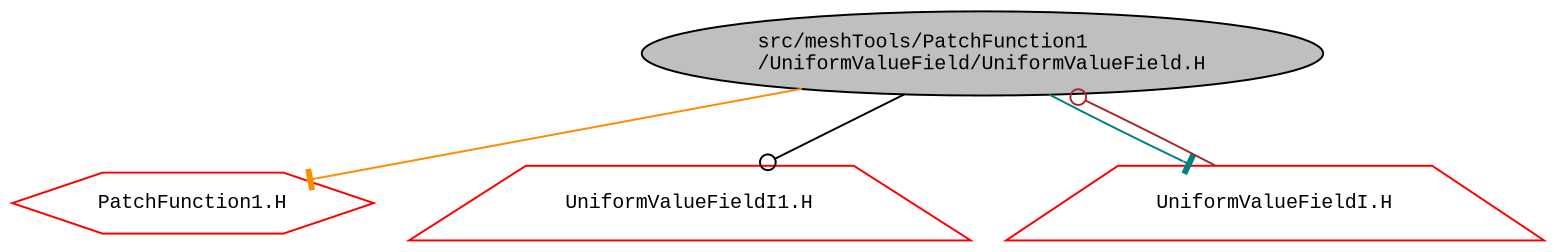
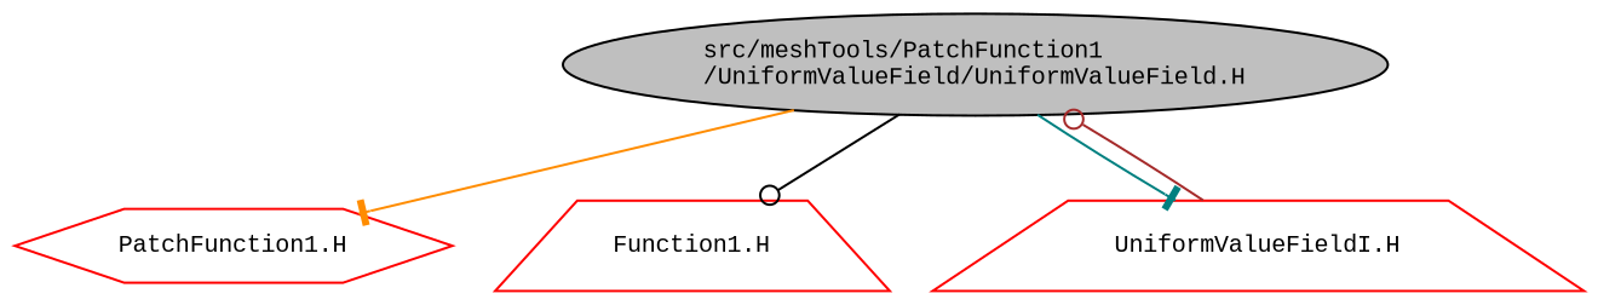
  digraph {
    fontname="Liberation Mono"
    node [color=red fontname="Liberation Mono" fontsize=10 shape=trapezium]
    edge [fontname="Liberation Mono" fontsize=10 labelfontname=Helvetica labelfontsize=10 style=solid arrowhead=tee]
    n1 [color=black fillcolor=grey75 fontcolor=black height=0.2 label="src/meshTools/PatchFunction1\l/UniformValueField/UniformValueField.H" shape=ellipse style=filled width=0.4]
    n2 [height=0.2 label="PatchFunction1.H" shape=hexagon width=0.4]
-   n3 [height=0.2 label="UniformValueFieldI1.H" width=0.4]
+   n3 [height=0.2 label="Function1.H" width=0.4]
    n4 [height=0.2 label="UniformValueFieldI.H" width=0.4]
    n1 -> n2 [color=darkorange]
    n1 -> n3 [color=black arrowhead=odot]
    n1 -> n4 [color=teal]
    n4 -> n1 [color=brown arrowhead=odot]
  }
